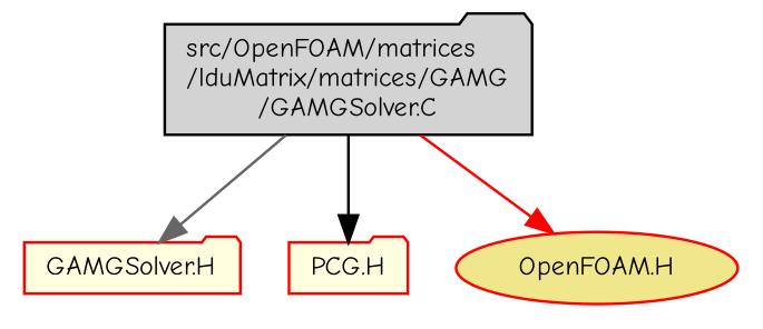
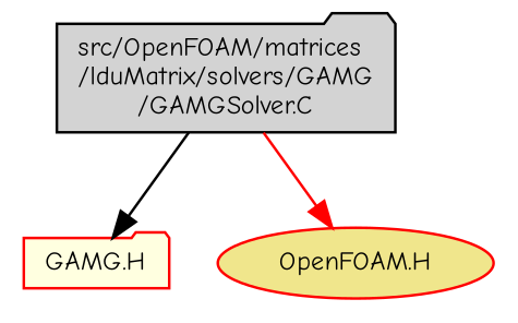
  digraph {
    fontname="Comic Neue"
    node [color=red fillcolor=lightyellow fontname="Comic Neue" fontsize=10 shape=folder style=filled]
    edge [fontname="Comic Neue" fontsize=10 labelfontname=Helvetica labelfontsize=10 style=solid]
-   n1 [color=black fillcolor=lightgrey fontcolor=black height=0.2 label="src/OpenFOAM/matrices\l/lduMatrix/matrices/GAMG\l/GAMGSolver.C" width=0.4]
-   n2 [height=0.2 label="GAMGSolver.H" width=0.4]
-   n3 [height=0.2 label="PCG.H" width=0.4]
+   n1 [color=black fillcolor=lightgrey fontcolor=black height=0.2 label="src/OpenFOAM/matrices\l/lduMatrix/solvers/GAMG\l/GAMGSolver.C" width=0.4]
+   n3 [height=0.2 label="GAMG.H" width=0.4]
    n4 [fillcolor=khaki height=0.2 label="OpenFOAM.H" shape=ellipse width=0.4]
-   n1 -> n2 [color=gray40]
    n1 -> n3 [color=black]
    n1 -> n4 [color=red]
  }
